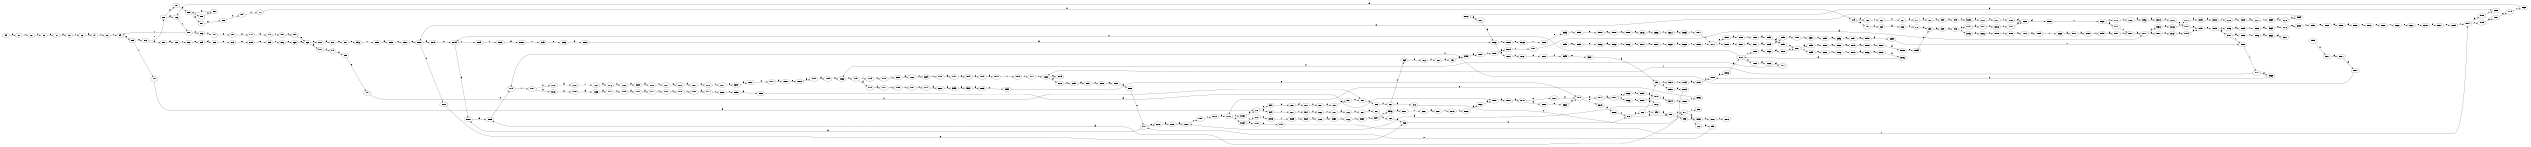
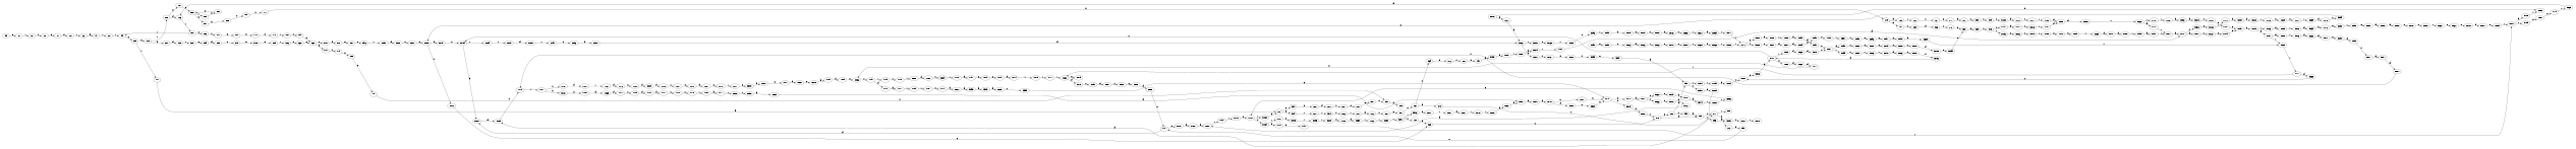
  strict digraph {
    fontname="DejaVu Sans Mono"
    rankdir=LR
    node [fontname="DejaVu Sans Mono"]
    edge [fontname="DejaVu Sans Mono"]
    S0
    S1
    S2
    S3
    S4
    S5
    S6
    S7
    S8
    S9
    S10
    S11
    S12
    S13
    S14
    S15
    S16
    S17
    S18
    S19
    S20
    S21
    S22
    S23
    S24
    S25
    S26
    S27
    S28
    S29
    S30
    S31
    S32
    S33
    S34
    S35
    S36
    S37
    S38
    S39
    S40
    S41
    S42
    S43
    S44
    S45
    S46
    S47
    S48
    S49
    S50
    S51
    S52
    S53
    S54
    S55
    S56
    S57
    S58
    S59
    S60
    S61
    S62
    S63
    S64
    S65
    S66
    S67
    S68
    S69
    S70
    S71
    S72
    S73
    S74
    S75
    S76
    S77
    S78
    S79
    S80
    S81
    S82
    S83
    S84
    S85
    S86
    S87
    S88
    S89
    S90
    S91
    S92
    S93
    S94
    S95
    S96
    S97
    S98
    S99
    S100
    S101
    S102
    S103
    S104
    S105
    S106
    S107
    S108
    S109
    S110
    S111
    S112
    S113
    S114
    S115
    S116
    S117
    S118
    S119
    S120
    S121
    S122
    S123
    S124
    S125
    S126
    S127
    S128
    S129
    S130
    S131
    S132
    S133
    S134
    S135
    S136
    S137
    S138
    S139
    S140
    S141
    S142
    S143
    S144
    S145
    S146
    S147
    S148
    S149
    S150
    S151
    S152
    S153
    S154
    S155
    S156
    S157
    S158
    S159
    S160
    S161
    S162
    S163
    S164
    S165
    S166
    S167
    S168
    S169
    S170
    S171
    S172
    S173
    S174
    S175
    S176
    S177
    S178
    S179
    S180
    S181
    S182
    S183
    S184
    S185
    S186
    S187
    S188
    S189
    S190
    S191
    S192
    S193
    S194
    S195
    S196
    S197
    S198
    S199
    S200
    S201
    S202
    S203
    S204
    S205
    S206
    S207
    S208
    S209
    S210
    S211
    S212
    S213
    S214
    S215
    S216
    S217
    S218
    S219
    S220
    S221
    S222
    S223
    S224
    S225
    S226
    S227
    S228
    S229
    S230
    S231
    S232
    S233
    S234
    S235
    S236
    S237
    S238
    S239
    S240
    S241
    S242
    S243
    S244
    S245
    S246
    S247
    S249
    S250
    S251
    S252
    S253
    S254
    S255
    S256
    S257
    S258
    S259
    S260
    S261
    S262
    S263
    S248
    S264
    S265
    S266
    S267
    S268
    S269
    S270
    S271
    S272
    S273
    S274
    S275
    S276
    S277
    S278
    S279
    S280
    S281
    S282
    S283
    S284
    S285
    S286
    S287
    S288
    S289
    S290
+   S291
    S292
    S294
    S295
    S296
    S297
    S298
    S299
    S300
    S301
    S302
    S303
    S304
    S293
    S305
    S306
    S307
    S308
    S309
    S310
    S311
    S312
    S313
    S314
    S315
    S316
    S317
    S318
    S319
    S320
    S321
    S322
    S323
    S324
    S325
    S326
    S327
    S328
    S329
    S330
    S331
    S332
    S333
    S334
    S335
    S336
    S337
    S338
    S339
    S340
    S341
    S342
    S343
    S344
    S345
    S346
    S347
    S348
    S349
    S350
    S351
    S352
    S353
    S354
    S355
    S356
    S357
    S358
    S359
    S360
    S361
    S362
    S363
    S364
    S365
    S366
    S367
    S368
    S369
    S370
    S371
    S372
    S373
    S374
    S375
    S376
    S377
    S378
    S379
    S380
    S381
    S382
    S383
    S384
    S385
    S386
    S387
    S388
    S389
    S390
    S391
    S392
    S393
    S394
    S395
    S396
    S397
    S398
    S399
    S0 -> S1 [label=C]
    S1 -> S2 [label=A]
    S2 -> S3 [label=T]
    S3 -> S4 [label=C]
    S4 -> S5 [label=C]
    S5 -> S6 [label=A]
    S6 -> S7 [label=G]
    S7 -> S8 [label=A]
    S8 -> S9 [label=A]
    S9 -> S10 [label=C]
    S10 -> S11 [label=C]
    S10 -> S12 [label=A]
    S11 -> S13 [label=A]
    S11 -> S14 [label=G]
    S12 -> S15 [label=G]
    S13 -> S16 [label=G]
    S13 -> S17 [label=C]
    S14 -> S18 [label=G]
    S15 -> S19 [label=G]
    S15 -> S20 [label=C]
    S16 -> S21 [label=A]
    S17 -> S22 [label=C]
    S18 -> S23 [label=A]
    S19 -> S24 [label=A]
    S20 -> S25 [label=C]
    S21 -> S9 [label=A]
    S21 -> S26 [label=C]
    S22 -> S27 [label=C]
    S22 -> S28 [label=A]
    S23 -> S29 [label=C]
    S24 -> S30 [label=A]
    S25 -> S31 [label=G]
    S26 -> S32 [label=T]
    S27 -> S33 [label=C]
    S28 -> S34 [label=C]
    S29 -> S35 [label=G]
    S30 -> S36 [label=T]
    S31 -> S37 [label=T]
    S32 -> S38 [label=C]
    S33 -> S39 [label=T]
    S34 -> S22 [label=C]
    S35 -> S40 [label=C]
    S36 -> S41 [label=A]
    S37 -> S42 [label=C]
    S38 -> S43 [label=C]
    S39 -> S44 [label=T]
    S40 -> S45 [label=C]
    S41 -> S46 [label=G]
    S42 -> S47 [label=C]
    S43 -> S48 [label=C]
    S44 -> S49 [label=C]
    S45 -> S50 [label=C]
    S46 -> S51 [label=T]
    S47 -> S52 [label=T]
    S48 -> S53 [label=A]
    S49 -> S54 [label=C]
    S49 -> S55 [label=G]
    S50 -> S56 [label=A]
    S51 -> S57 [label=C]
    S52 -> S58 [label=C]
    S53 -> S59 [label=T]
    S54 -> S60 [label=T]
    S55 -> S61 [label=A]
    S56 -> S62 [label=T]
    S57 -> S63 [label=T]
-   S58 -> S64 [label=T]
+   S57 -> S64 [label=T]
    S59 -> S65 [label=C]
    S60 -> S66 [label=G]
    S61 -> S67 [label=T]
    S62 -> S65 [label=C]
    S63 -> S68 [label=C]
    S64 -> S69 [label=T]
    S64 -> S70 [label=G]
    S65 -> S71 [label=T]
    S65 -> S72 [label=G]
    S66 -> S73 [label=T]
    S67 -> S74 [label=C]
    S68 -> S75 [label=T]
    S69 -> S76 [label=C]
    S70 -> S77 [label=T]
    S71 -> S78 [label=G]
    S72 -> S79 [label=T]
    S73 -> S80 [label=C]
    S74 -> S81 [label=G]
    S75 -> S82 [label=C]
    S75 -> S83 [label=G]
    S76 -> S84 [label=T]
    S77 -> S85 [label=A]
    S77 -> S86 [label=C]
    S78 -> S87 [label=C]
    S79 -> S88 [label=C]
    S80 -> S89 [label=C]
    S81 -> S90 [label=T]
    S82 -> S91 [label=T]
    S82 -> S92 [label=G]
    S83 -> S77 [label=T]
    S83 -> S93 [label=A]
    S84 -> S94 [label=C]
    S86 -> S95 [label=G]
    S87 -> S96 [label=C]
    S88 -> S97 [label=C]
    S89 -> S98 [label=T]
    S90 -> S99 [label=T]
    S91 -> S83 [label=G]
    S92 -> S100 [label=A]
    S92 -> S101 [label=T]
    S93 -> S102 [label=G]
    S94 -> S103 [label=G]
    S95 -> S104 [label=T]
    S96 -> S105 [label=A]
    S97 -> S52 [label=T]
    S98 -> S106 [label=A]
    S98 -> S107 [label=T]
    S99 -> S108 [label=T]
    S100 -> S109 [label=A]
    S101 -> S110 [label=G]
    S102 -> S111 [label=T]
    S103 -> S112 [label=G]
    S104 -> S113 [label=C]
    S104 -> S114 [label=G]
    S105 -> S115 [label=G]
    S106 -> S116 [label=C]
    S107 -> S117 [label=G]
    S108 -> S118 [label=G]
    S109 -> S119 [label=G]
    S110 -> S120 [label=G]
    S111 -> S121 [label=A]
    S112 -> S122 [label=A]
    S113 -> S123 [label=G]
    S114 -> S120 [label=G]
    S115 -> S124 [label=T]
    S116 -> S125 [label=T]
    S117 -> S126 [label=T]
    S118 -> S127 [label=T]
    S119 -> S128 [label=T]
    S120 -> S129 [label=T]
    S122 -> S130 [label=G]
    S123 -> S131 [label=G]
    S124 -> S132 [label=C]
    S125 -> S133 [label=A]
    S126 -> S134 [label=A]
    S127 -> S135 [label=A]
    S128 -> S136 [label=C]
    S129 -> S137 [label=A]
    S130 -> S138 [label=A]
    S131 -> S139 [label=A]
    S132 -> S140 [label=G]
    S132 -> S141 [label=T]
    S133 -> S142 [label=C]
    S134 -> S143 [label=G]
    S135 -> S143 [label=G]
    S136 -> S144 [label=G]
    S137 -> S145 [label=T]
    S137 -> S146 [label=C]
    S138 -> S147 [label=G]
    S139 -> S148 [label=A]
    S140 -> S149 [label=T]
    S141 -> S68 [label=C]
    S142 -> S150 [label=C]
    S143 -> S151 [label=G]
    S144 -> S149 [label=T]
    S144 -> S152 [label=C]
    S144 -> S153 [label=A]
    S145 -> S154 [label=G]
    S146 -> S155 [label=C]
    S147 -> S156 [label=T]
    S147 -> S157 [label=G]
    S148 -> S158 [label=C]
    S149 -> S114 [label=G]
    S149 -> S159 [label=A]
    S150 -> S160 [label=A]
    S151 -> S161 [label=A]
    S152 -> S162 [label=G]
    S153 -> S163 [label=G]
    S154 -> S164 [label=A]
    S155 -> S165 [label=G]
    S156 -> S166 [label=C]
    S157 -> S167 [label=T]
    S158 -> S168 [label=A]
    S158 -> S169 [label=T]
    S159 -> S170 [label=A]
    S160 -> S171 [label=G]
    S161 -> S172 [label=G]
    S161 -> S173 [label=A]
    S162 -> S174 [label=G]
    S163 -> S175 [label=G]
    S164 -> S176 [label=G]
    S165 -> S177 [label=G]
    S166 -> S178 [label=A]
    S167 -> S179 [label=C]
    S168 -> S15 [label=G]
    S169 -> S180 [label=G]
    S169 -> S181 [label=A]
    S170 -> S182 [label=G]
    S171 -> S183 [label=G]
    S172 -> S184 [label=A]
    S173 -> S185 [label=A]
    S174 -> S186 [label=C]
    S175 -> S187 [label=T]
    S176 -> S188 [label=C]
    S177 -> S189 [label=T]
    S178 -> S190 [label=G]
    S179 -> S191 [label=C]
    S180 -> S192 [label=C]
    S181 -> S193 [label=C]
    S182 -> S194 [label=A]
    S183 -> S195 [label=A]
    S184 -> S147 [label=G]
    S185 -> S196 [label=G]
    S186 -> S197 [label=T]
    S187 -> S198 [label=G]
    S187 -> S199 [label=A]
    S188 -> S200 [label=G]
    S189 -> S201 [label=G]
    S190 -> S202 [label=G]
    S191 -> S203 [label=C]
    S192 -> S204 [label=A]
    S193 -> S205 [label=A]
    S194 -> S206 [label=C]
    S195 -> S207 [label=G]
    S196 -> S208 [label=G]
    S197 -> S209 [label=A]
    S197 -> S210 [label=G]
    S198 -> S211 [label=T]
    S199 -> S212 [label=T]
    S200 -> S213 [label=G]
    S201 -> S214 [label=G]
    S202 -> S215 [label=A]
    S203 -> S216 [label=A]
    S203 -> S217 [label=G]
    S204 -> S218 [label=G]
    S204 -> S219 [label=A]
    S205 -> S220 [label=A]
    S206 -> S221 [label=G]
    S207 -> S184 [label=A]
    S208 -> S222 [label=T]
    S209 -> S223 [label=T]
    S210 -> S224 [label=G]
    S211 -> S225 [label=C]
    S212 -> S226 [label=A]
    S213 -> S227 [label=T]
    S214 -> S228 [label=T]
    S215 -> S229 [label=C]
    S216 -> S230 [label=G]
    S217 -> S231 [label=G]
    S217 -> S232 [label=A]
    S218 -> S233 [label=A]
    S219 -> S234 [label=C]
    S220 -> S235 [label=C]
    S221 -> S236 [label=G]
    S222 -> S237 [label=C]
    S223 -> S238 [label=A]
    S224 -> S239 [label=A]
    S225 -> S240 [label=C]
    S226 -> S241 [label=A]
    S227 -> S242 [label=C]
    S228 -> S243 [label=T]
    S229 -> S244 [label=C]
    S230 -> S245 [label=A]
    S231 -> S246 [label=A]
    S232 -> S247 [label=A]
    S234 -> S249 [label=C]
    S235 -> S250 [label=G]
    S236 -> S251 [label=C]
    S236 -> S252 [label=A]
    S237 -> S191 [label=C]
    S238 -> S253 [label=G]
    S239 -> S254 [label=A]
    S240 -> S255 [label=C]
    S241 -> S256 [label=G]
    S242 -> S257 [label=G]
    S243 -> S258 [label=A]
    S244 -> S259 [label=A]
    S245 -> S260 [label=G]
    S246 -> S261 [label=G]
    S247 -> S262 [label=A]
    S247 -> S263 [label=G]
    S249 -> S265 [label=A]
    S250 -> S266 [label=A]
    S251 -> S267 [label=T]
    S252 -> S268 [label=C]
    S253 -> S269 [label=T]
    S254 -> S270 [label=T]
    S255 -> S271 [label=T]
    S256 -> S272 [label=T]
    S257 -> S273 [label=C]
    S258 -> S274 [label=G]
    S259 -> S275 [label=G]
    S260 -> S276 [label=C]
    S261 -> S277 [label=G]
    S262 -> S278 [label=G]
    S262 -> S279 [label=C]
    S263 -> S128 [label=T]
    S248 -> S233 [label=C]
    S248 -> S264 [label=G]
    S264 -> S236 [label=G]
    S265 -> S16 [label=G]
    S266 -> S280 [label=A]
    S267 -> S281 [label=C]
    S268 -> S282 [label=A]
    S269 -> S283 [label=A]
    S270 -> S284 [label=G]
    S271 -> S285 [label=G]
    S272 -> S286 [label=C]
    S273 -> S287 [label=A]
    S274 -> S288 [label=A]
    S275 -> S289 [label=T]
    S276 -> S290 [label=C]
+   S277 -> S291 [label=C]
    S278 -> S292 [label=T]
    S280 -> S294 [label=A]
    S281 -> S295 [label=T]
    S282 -> S296 [label=C]
    S283 -> S297 [label=G]
    S284 -> S298 [label=G]
    S285 -> S299 [label=T]
    S286 -> S144 [label=G]
    S287 -> S300 [label=C]
    S288 -> S301 [label=A]
    S289 -> S132 [label=C]
    S290 -> S302 [label=A]
+   S291 -> S303 [label=G]
    S292 -> S304 [label=G]
    S294 -> S306 [label=A]
    S295 -> S307 [label=C]
    S296 -> S308 [label=A]
    S297 -> S309 [label=C]
    S298 -> S310 [label=G]
    S299 -> S80 [label=C]
    S300 -> S311 [label=G]
    S301 -> S312 [label=G]
    S302 -> S313 [label=C]
    S303 -> S314 [label=T]
    S304 -> S315 [label=T]
    S293 -> S305 [label=C]
    S305 -> S316 [label=C]
    S306 -> S317 [label=C]
    S307 -> S92 [label=G]
    S308 -> S318 [label=C]
    S309 -> S319 [label=C]
    S310 -> S320 [label=G]
    S311 -> S321 [label=C]
    S312 -> S322 [label=G]
    S313 -> S323 [label=G]
    S314 -> S324 [label=G]
    S315 -> S325 [label=C]
    S316 -> S326 [label=G]
    S317 -> S327 [label=A]
    S318 -> S328 [label=C]
    S319 -> S329 [label=G]
    S320 -> S330 [label=T]
    S321 -> S331 [label=G]
    S322 -> S332 [label=G]
    S323 -> S333 [label=G]
    S324 -> S334 [label=G]
    S325 -> S335 [label=G]
    S326 -> S336 [label=A]
    S327 -> S337 [label=G]
    S328 -> S338 [label=T]
    S329 -> S339 [label=A]
    S330 -> S340 [label=C]
    S331 -> S341 [label=C]
    S332 -> S342 [label=G]
    S333 -> S343 [label=T]
    S334 -> S129 [label=T]
    S335 -> S104 [label=T]
    S336 -> S344 [label=C]
    S337 -> S345 [label=A]
    S338 -> S346 [label=C]
    S339 -> S347 [label=A]
    S340 -> S348 [label=C]
    S340 -> S349 [label=T]
    S341 -> S350 [label=G]
    S342 -> S351 [label=T]
    S342 -> S352 [label=G]
    S343 -> S353 [label=T]
    S344 -> S354 [label=T]
    S345 -> S355 [label=A]
    S346 -> S356 [label=T]
    S347 -> S262 [label=A]
    S348 -> S357 [label=G]
    S349 -> S358 [label=C]
    S350 -> S359 [label=G]
    S351 -> S340 [label=C]
    S352 -> S360 [label=T]
    S353 -> S361 [label=A]
    S354 -> S362 [label=A]
    S355 -> S363 [label=G]
    S356 -> S364 [label=A]
    S357 -> S365 [label=C]
    S357 -> S366 [label=T]
    S358 -> S75 [label=T]
    S359 -> S186 [label=C]
    S360 -> S340 [label=C]
    S361 -> S367 [label=C]
    S362 -> S368 [label=G]
    S363 -> S322 [label=G]
    S364 -> S369 [label=G]
    S365 -> S370 [label=C]
    S366 -> S371 [label=C]
    S367 -> S372 [label=T]
    S368 -> S373 [label=A]
    S369 -> S374 [label=A]
    S370 -> S375 [label=G]
    S371 -> S376 [label=G]
    S372 -> S377 [label=G]
    S373 -> S378 [label=A]
    S374 -> S378 [label=A]
    S375 -> S379 [label=G]
    S376 -> S131 [label=G]
    S377 -> S380 [label=C]
    S378 -> S381 [label=T]
    S378 -> S382 [label=C]
    S379 -> S383 [label=A]
    S380 -> S204 [label=A]
    S381 -> S384 [label=C]
    S382 -> S385 [label=G]
    S383 -> S386 [label=A]
    S384 -> S387 [label=G]
    S385 -> S388 [label=A]
    S386 -> S158 [label=C]
    S387 -> S389 [label=G]
    S388 -> S390 [label=G]
    S389 -> S391 [label=G]
    S390 -> S392 [label=G]
    S391 -> S393 [label=T]
    S392 -> S187 [label=T]
    S393 -> S394 [label=A]
    S394 -> S395 [label=T]
    S395 -> S396 [label=C]
    S396 -> S397 [label=C]
    S397 -> S398 [label=C]
    S398 -> S399 [label=G]
    S399 -> S232 [label=A]
  }
